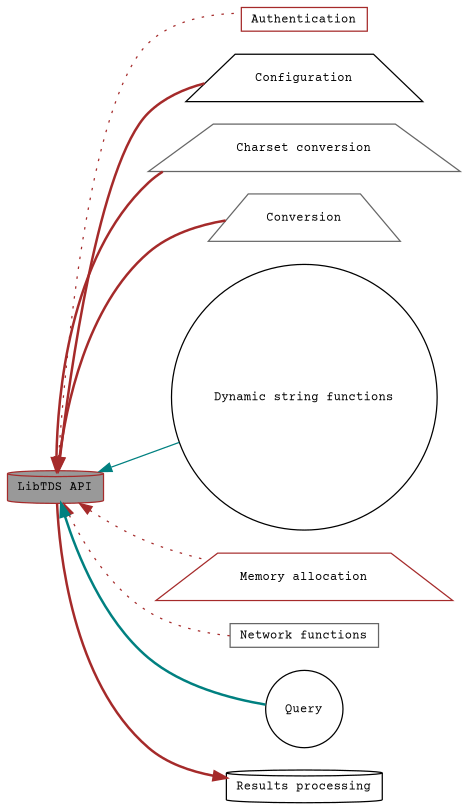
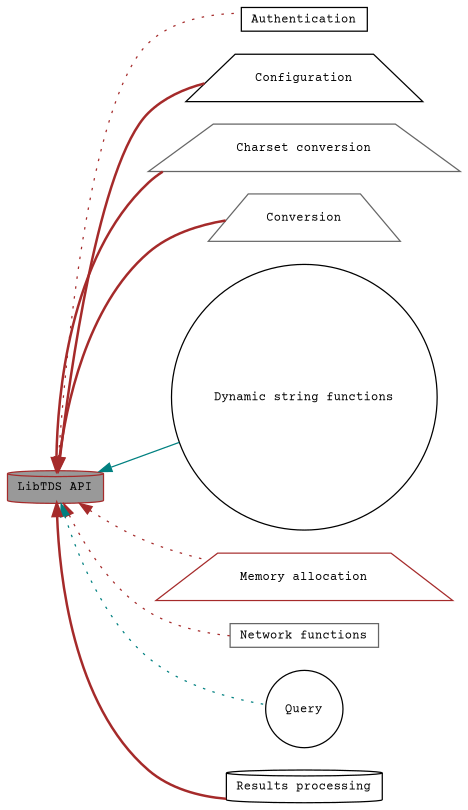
  digraph {
    fontname="Courier Prime"
    rankdir=LR
    node [color=black fillcolor=white fontname="Courier Prime" fontsize=10 shape=trapezium style=filled]
    edge [color=brown dir=back fontname="Courier Prime" fontsize=10 labelfontname=Helvetica labelfontsize=10 shape=plaintext style=dotted]
-   n1 [color=brown height=0.2 label=Authentication shape=box width=0.4]
+   n1 [height=0.2 label=Authentication shape=box width=0.4]
    n2 [height=0.2 label=Configuration width=0.4]
    n3 [color=gray40 height=0.2 label="Charset conversion" width=0.4]
    n4 [color=gray40 height=0.2 label=Conversion width=0.4]
    n5 [height=0.2 label="Dynamic string functions" shape=circle width=0.4]
    n6 [color=brown fillcolor=grey60 fontcolor=black height=0.2 label="LibTDS API" shape=cylinder width=0.4]
    n7 [color=brown height=0.2 label="Memory allocation" width=0.4]
    n8 [color=gray40 height=0.2 label="Network functions" shape=box width=0.4]
    n9 [height=0.2 label=Query shape=circle width=0.4]
    n10 [height=0.2 label="Results processing" shape=cylinder width=0.4]
    n6 -> n1
    n6 -> n2 [style=bold]
    n6 -> n3 [style=bold]
    n6 -> n4 [style=bold]
    n6 -> n5 [color=teal style=solid]
    n6 -> n7
    n6 -> n8
-   n6 -> n9 [color=teal style=bold]
-   n10 -> n6 [style=bold]
+   n6 -> n9 [color=teal]
+   n6 -> n10 [style=bold]
  }
